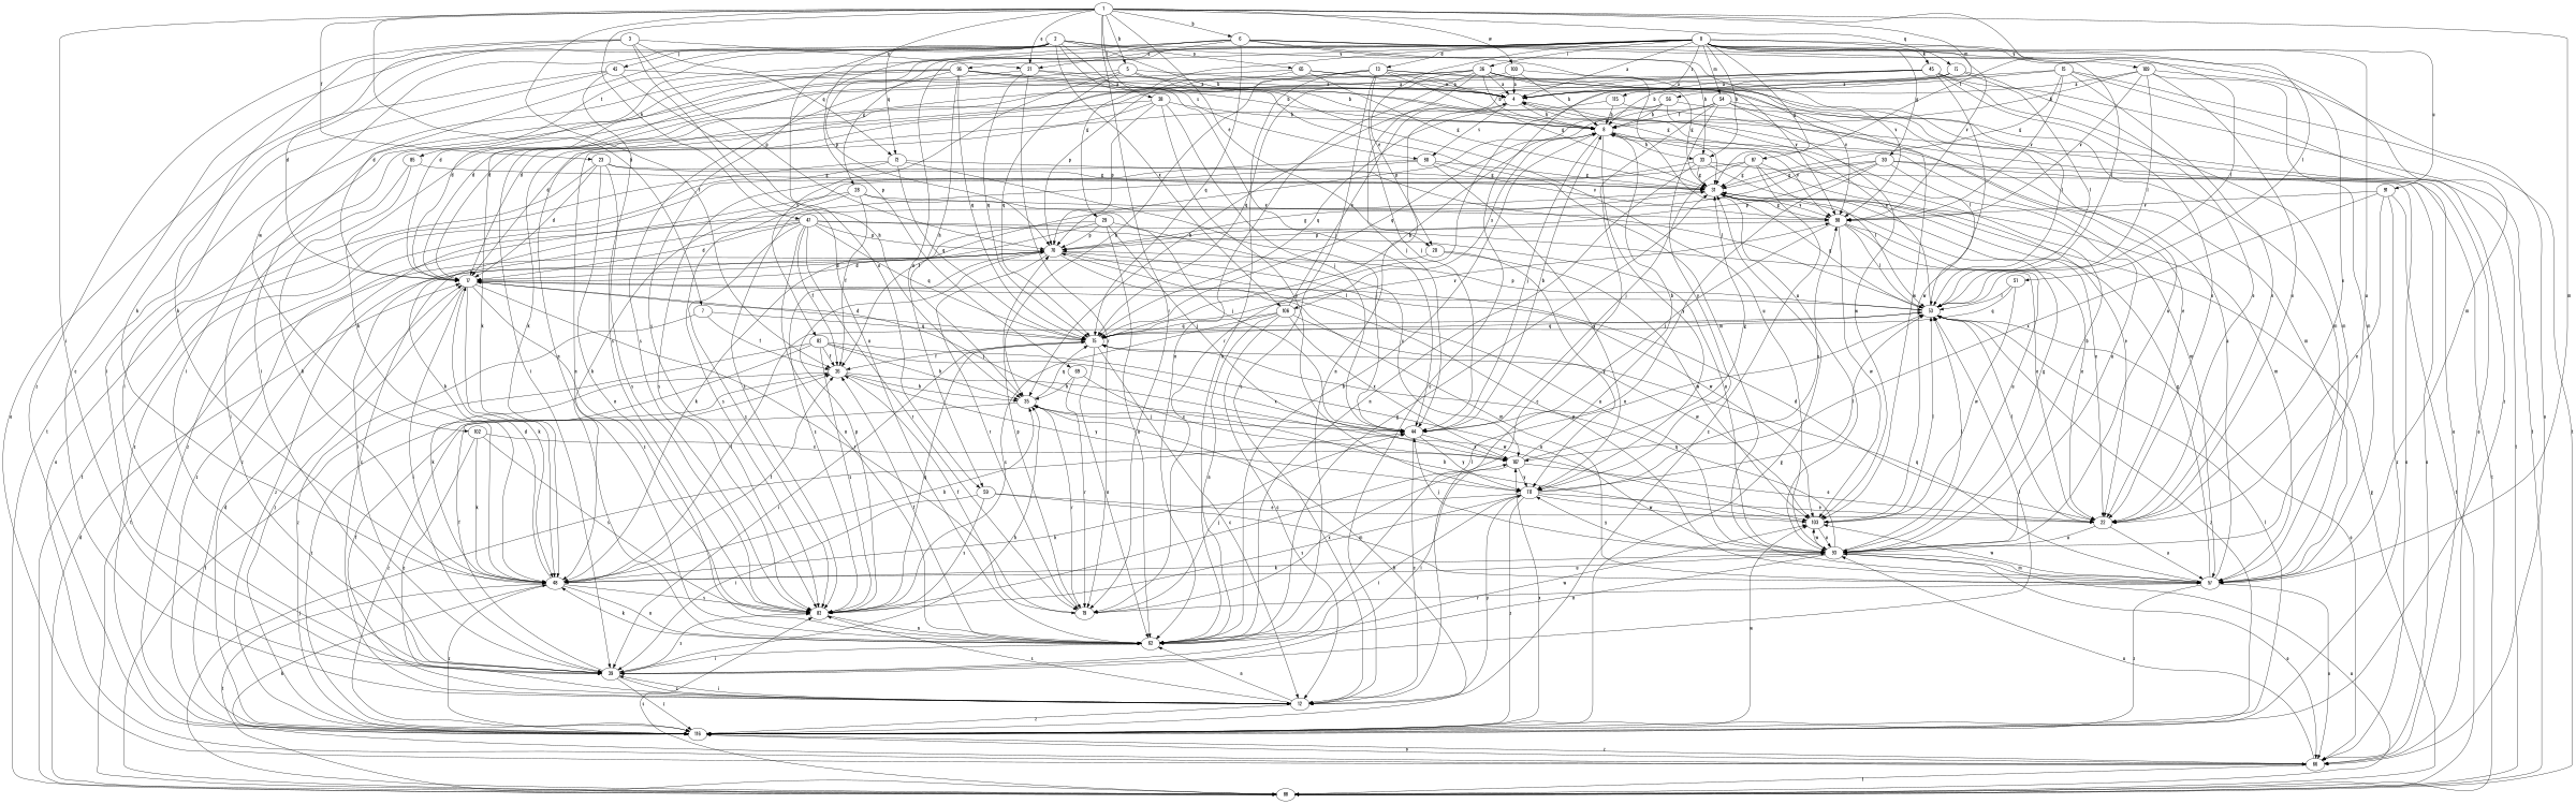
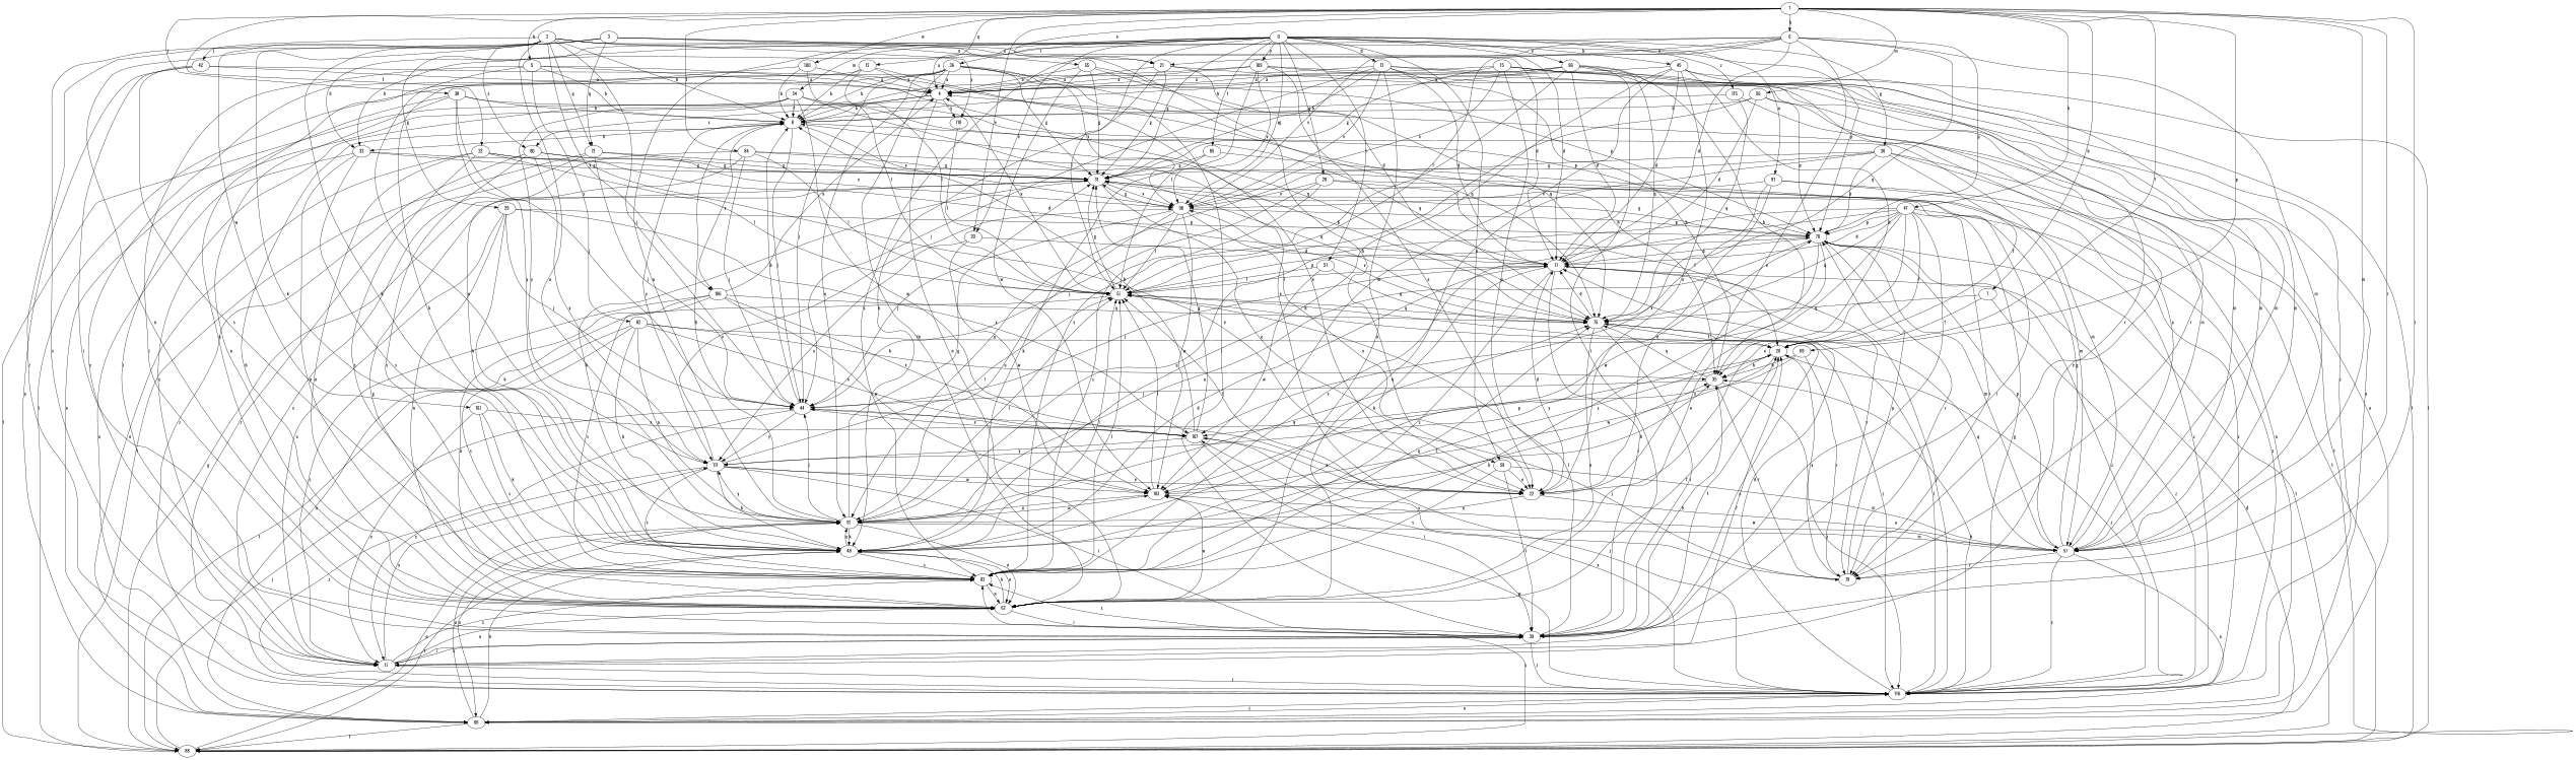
  strict digraph {
    fontname=Oswald
    node [fontname=Oswald]
    edge [fontname=Oswald]
    0
    4
    13
    17
    20
    28
    29
    30
    31
    33
    36
    45
    51
    53
    54
    59
    85
    91
    93
    96
    98
    109
    115
    8
    80
+   110
    62
    66
    57
    12
    44
    35
    15
    79
    116
    22
    88
    39
    48
    83
    111
    103
    26
    70
    107
    75
    1
    5
    6
    7
    21
    23
    38
    47
    56
    69
    72
-   87
+   87 [label=84]
    100
    82
    2
    42
    65
    73
    102
    106
    3
    0 -> 4 [label=a]
    0 -> 13 [label=d]
    0 -> 17 [label=d]
    0 -> 20 [label=e]
    0 -> 28 [label=g]
    0 -> 29 [label=g]
    0 -> 30 [label=g]
    0 -> 31 [label=g]
    0 -> 33 [label=h]
    0 -> 36 [label=i]
    0 -> 45 [label=k]
    0 -> 51 [label=l]
    0 -> 53 [label=l]
    0 -> 54 [label=m]
    0 -> 59 [label=n]
    0 -> 85 [label=t]
    0 -> 91 [label=u]
    0 -> 93 [label=u]
    0 -> 96 [label=v]
    0 -> 98 [label=v]
    0 -> 109 [label=y]
    0 -> 115 [label=z]
    4 -> 8 [label=b]
    4 -> 80 [label=s]
+   4 -> 110 [label=y]
    4 -> 62 [label=n]
    4 -> 66 [label=o]
    13 -> 4 [label=a]
    13 -> 17 [label=d]
    13 -> 31 [label=g]
    13 -> 98 [label=v]
    13 -> 62 [label=n]
    13 -> 57 [label=m]
    13 -> 12 [label=c]
    13 -> 44 [label=j]
    13 -> 35 [label=h]
    17 -> 53 [label=l]
    17 -> 44 [label=j]
    17 -> 79 [label=r]
    17 -> 116 [label=z]
    17 -> 39 [label=i]
    17 -> 48 [label=k]
    17 -> 83 [label=s]
    20 -> 17 [label=d]
    20 -> 111 [label=y]
    20 -> 103 [label=w]
    28 -> 98 [label=v]
    28 -> 44 [label=j]
    28 -> 116 [label=z]
    28 -> 83 [label=s]
    28 -> 26 [label=f]
    29 -> 62 [label=n]
    29 -> 12 [label=c]
    29 -> 44 [label=j]
    29 -> 48 [label=k]
    29 -> 70 [label=p]
    29 -> 107 [label=x]
    30 -> 31 [label=g]
    30 -> 93 [label=u]
    30 -> 62 [label=n]
    30 -> 66 [label=o]
    30 -> 88 [label=t]
    30 -> 26 [label=f]
    30 -> 70 [label=p]
    31 -> 98 [label=v]
    31 -> 22 [label=e]
    31 -> 48 [label=k]
    33 -> 31 [label=g]
    33 -> 62 [label=n]
    33 -> 66 [label=o]
    33 -> 22 [label=e]
    33 -> 83 [label=s]
    36 -> 4 [label=a]
    36 -> 31 [label=g]
    36 -> 93 [label=u]
    36 -> 98 [label=v]
    36 -> 8 [label=b]
    36 -> 62 [label=n]
    36 -> 44 [label=j]
    36 -> 39 [label=i]
    36 -> 48 [label=k]
    36 -> 75 [label=q]
    45 -> 4 [label=a]
    45 -> 17 [label=d]
    45 -> 57 [label=m]
    45 -> 35 [label=h]
    45 -> 22 [label=e]
    45 -> 88 [label=t]
    45 -> 48 [label=k]
    45 -> 103 [label=w]
    51 -> 53 [label=l]
    51 -> 103 [label=w]
    51 -> 75 [label=q]
    53 -> 4 [label=a]
    53 -> 31 [label=g]
    53 -> 66 [label=o]
    53 -> 116 [label=z]
    53 -> 70 [label=p]
    53 -> 75 [label=q]
    54 -> 8 [label=f]
    54 -> 12 [label=c]
    54 -> 22 [label=e]
    54 -> 88 [label=t]
    54 -> 111 [label=y]
    54 -> 103 [label=w]
    54 -> 75 [label=q]
    59 -> 57 [label=m]
    59 -> 22 [label=e]
    59 -> 39 [label=i]
    59 -> 83 [label=s]
    85 -> 31 [label=g]
    85 -> 39 [label=i]
    85 -> 48 [label=k]
    91 -> 98 [label=v]
    91 -> 116 [label=z]
    91 -> 22 [label=e]
    91 -> 88 [label=t]
    91 -> 107 [label=x]
    93 -> 31 [label=g]
    93 -> 53 [label=l]
    93 -> 8 [label=b]
    93 -> 62 [label=n]
    93 -> 66 [label=o]
    93 -> 57 [label=m]
    93 -> 44 [label=j]
    93 -> 48 [label=k]
    93 -> 111 [label=y]
    93 -> 103 [label=w]
    93 -> 75 [label=q]
    96 -> 4 [label=a]
    96 -> 17 [label=d]
    96 -> 8 [label=b]
    96 -> 57 [label=m]
    96 -> 35 [label=h]
    96 -> 88 [label=t]
    96 -> 39 [label=i]
    96 -> 83 [label=s]
    96 -> 75 [label=q]
    98 -> 31 [label=g]
    98 -> 53 [label=l]
    98 -> 93 [label=u]
    98 -> 44 [label=j]
    98 -> 22 [label=e]
    98 -> 103 [label=w]
    98 -> 70 [label=p]
    109 -> 4 [label=a]
    109 -> 53 [label=l]
    109 -> 98 [label=v]
    109 -> 8 [label=b]
    109 -> 66 [label=o]
    109 -> 57 [label=m]
    109 -> 22 [label=e]
    115 -> 8 [label=b]
    115 -> 66 [label=o]
    115 -> 75 [label=q]
    8 -> 33 [label=h]
    8 -> 98 [label=v]
    8 -> 57 [label=m]
    8 -> 44 [label=j]
    8 -> 111 [label=y]
    8 -> 106 [label=x]
    80 -> 31 [label=g]
    80 -> 98 [label=v]
    80 -> 116 [label=z]
    80 -> 83 [label=s]
    80 -> 111 [label=y]
+   110 -> 53 [label=l]
    62 -> 31 [label=g]
    62 -> 8 [label=b]
    62 -> 39 [label=i]
    62 -> 48 [label=k]
    62 -> 103 [label=w]
    62 -> 26 [label=f]
    66 -> 93 [label=u]
    66 -> 116 [label=z]
    66 -> 88 [label=t]
    66 -> 48 [label=k]
    57 -> 4 [label=a]
    57 -> 31 [label=g]
    57 -> 66 [label=o]
    57 -> 79 [label=r]
    57 -> 116 [label=z]
    57 -> 103 [label=w]
    57 -> 70 [label=p]
    57 -> 75 [label=q]
    12 -> 62 [label=n]
    12 -> 116 [label=z]
    12 -> 39 [label=i]
    12 -> 83 [label=s]
    12 -> 111 [label=y]
    12 -> 26 [label=f]
    44 -> 8 [label=b]
    44 -> 12 [label=c]
-   48 -> 116 [label=z]
+   44 -> 116 [label=z]
    44 -> 111 [label=y]
    44 -> 107 [label=x]
    35 -> 44 [label=j]
    35 -> 79 [label=r]
    35 -> 116 [label=z]
    35 -> 75 [label=q]
    15 -> 4 [label=a]
    15 -> 31 [label=g]
    15 -> 98 [label=v]
    15 -> 79 [label=r]
    15 -> 116 [label=z]
    15 -> 22 [label=e]
    15 -> 88 [label=t]
    79 -> 44 [label=j]
-   79 -> 26 [label=f]
+   79 -> 26 [label=v]
    79 -> 70 [label=p]
    79 -> 107 [label=x]
    116 -> 17 [label=d]
    116 -> 31 [label=g]
    116 -> 53 [label=l]
    116 -> 66 [label=o]
    116 -> 35 [label=h]
    116 -> 103 [label=w]
    116 -> 107 [label=x]
    22 -> 17 [label=d]
    22 -> 53 [label=l]
    22 -> 93 [label=u]
    22 -> 57 [label=a]
    88 -> 17 [label=d]
    88 -> 31 [label=g]
    88 -> 93 [label=u]
    88 -> 44 [label=j]
    88 -> 83 [label=s]
    39 -> 53 [label=l]
    39 -> 12 [label=c]
    39 -> 35 [label=h]
    39 -> 116 [label=z]
    39 -> 83 [label=s]
    39 -> 26 [label=f]
    48 -> 17 [label=d]
    48 -> 53 [label=l]
    48 -> 93 [label=u]
    48 -> 62 [label=n]
    48 -> 35 [label=h]
    48 -> 88 [label=t]
    48 -> 83 [label=s]
    48 -> 26 [label=f]
    83 -> 53 [label=l]
    83 -> 62 [label=n]
    83 -> 70 [label=p]
    83 -> 75 [label=q]
    111 -> 53 [label=l]
    111 -> 98 [label=v]
    111 -> 116 [label=z]
    111 -> 22 [label=e]
    111 -> 39 [label=i]
    111 -> 48 [label=k]
    111 -> 83 [label=s]
    111 -> 103 [label=w]
    103 -> 53 [label=l]
    103 -> 93 [label=u]
    103 -> 35 [label=h]
    26 -> 35 [label=h]
    26 -> 116 [label=z]
    26 -> 111 [label=y]
    26 -> 103 [label=w]
    70 -> 17 [label=d]
    70 -> 31 [label=g]
    70 -> 93 [label=u]
    70 -> 57 [label=m]
    70 -> 79 [label=r]
    70 -> 116 [label=z]
    70 -> 88 [label=t]
    70 -> 83 [label=s]
    70 -> 103 [label=w]
    107 -> 31 [label=g]
    107 -> 8 [label=b]
    107 -> 22 [label=e]
    107 -> 39 [label=i]
    107 -> 111 [label=y]
    75 -> 17 [label=d]
    75 -> 98 [label=v]
    75 -> 8 [label=b]
    75 -> 62 [label=n]
    75 -> 12 [label=c]
    75 -> 39 [label=i]
    75 -> 26 [label=f]
    1 -> 20 [label=e]
    1 -> 57 [label=m]
    1 -> 79 [label=r]
    1 -> 39 [label=i]
    1 -> 26 [label=f]
    1 -> 5 [label=b]
    1 -> 6 [label=b]
    1 -> 7 [label=b]
    1 -> 21 [label=e]
    1 -> 23 [label=f]
    1 -> 38 [label=i]
    1 -> 47 [label=k]
    1 -> 56 [label=m]
    1 -> 69 [label=p]
    1 -> 72 [label=q]
    1 -> 87 [label=t]
    1 -> 100 [label=w]
    5 -> 4 [label=a]
    5 -> 93 [label=u]
    5 -> 8 [label=b]
    5 -> 39 [label=i]
    5 -> 75 [label=q]
    5 -> 82 [label=s]
    6 -> 17 [label=d]
    6 -> 33 [label=h]
    6 -> 53 [label=l]
    6 -> 98 [label=v]
    6 -> 57 [label=m]
    6 -> 22 [label=e]
    6 -> 83 [label=s]
    6 -> 70 [label=p]
    6 -> 75 [label=q]
    6 -> 21 [label=e]
    7 -> 116 [label=z]
    7 -> 26 [label=f]
    7 -> 75 [label=q]
    21 -> 4 [label=a]
    21 -> 31 [label=g]
    21 -> 79 [label=r]
    21 -> 48 [label=k]
    21 -> 75 [label=q]
    23 -> 17 [label=d]
    23 -> 31 [label=g]
    23 -> 53 [label=l]
    23 -> 62 [label=n]
    23 -> 66 [label=o]
    23 -> 83 [label=s]
    38 -> 8 [label=b]
    38 -> 62 [label=n]
    38 -> 44 [label=j]
    38 -> 39 [label=i]
    38 -> 111 [label=y]
    38 -> 70 [label=p]
    47 -> 17 [label=d]
    47 -> 93 [label=u]
    47 -> 62 [label=n]
    47 -> 79 [label=r]
    47 -> 116 [label=z]
    47 -> 22 [label=e]
    47 -> 39 [label=i]
    47 -> 83 [label=s]
    47 -> 26 [label=f]
    47 -> 70 [label=p]
    47 -> 75 [label=q]
    56 -> 17 [label=d]
    56 -> 53 [label=l]
    56 -> 8 [label=b]
    56 -> 57 [label=m]
    56 -> 70 [label=p]
    69 -> 35 [label=h]
    69 -> 79 [label=r]
    69 -> 107 [label=x]
    72 -> 4 [label=a]
    72 -> 53 [label=l]
    72 -> 8 [label=b]
    72 -> 12 [label=c]
    72 -> 22 [label=e]
    87 -> 31 [label=g]
    87 -> 53 [label=l]
    87 -> 57 [label=m]
    87 -> 12 [label=c]
    87 -> 44 [label=j]
    87 -> 48 [label=k]
    100 -> 4 [label=a]
    100 -> 53 [label=l]
    100 -> 8 [label=b]
    100 -> 62 [label=n]
    82 -> 93 [label=u]
    82 -> 35 [label=h]
    82 -> 88 [label=t]
    82 -> 48 [label=k]
    82 -> 83 [label=s]
    82 -> 26 [label=f]
    82 -> 107 [label=x]
    2 -> 59 [label=n]
    2 -> 93 [label=u]
    2 -> 8 [label=b]
    2 -> 80 [label=s]
+   2 -> 110 [label=y]
    2 -> 12 [label=c]
    2 -> 44 [label=j]
    2 -> 48 [label=k]
    2 -> 42 [label=j]
    2 -> 65 [label=o]
    2 -> 73 [label=q]
    2 -> 102 [label=w]
    2 -> 106 [label=x]
    42 -> 4 [label=a]
    42 -> 66 [label=o]
    42 -> 35 [label=h]
    42 -> 39 [label=i]
    42 -> 83 [label=s]
    65 -> 4 [label=a]
    65 -> 17 [label=d]
    65 -> 31 [label=g]
    65 -> 103 [label=w]
    65 -> 70 [label=p]
    73 -> 31 [label=g]
    73 -> 44 [label=j]
    73 -> 116 [label=z]
    73 -> 88 [label=t]
    73 -> 75 [label=q]
    102 -> 12 [label=c]
    102 -> 48 [label=k]
    102 -> 83 [label=s]
    102 -> 107 [label=x]
    106 -> 4 [label=a]
    106 -> 62 [label=n]
    106 -> 12 [label=c]
    106 -> 83 [label=s]
    106 -> 103 [label=w]
    106 -> 107 [label=x]
    106 -> 75 [label=q]
    3 -> 17 [label=d]
    3 -> 62 [label=n]
    3 -> 116 [label=z]
    3 -> 48 [label=k]
    3 -> 70 [label=p]
    3 -> 21 [label=e]
    3 -> 73 [label=q]
  }
